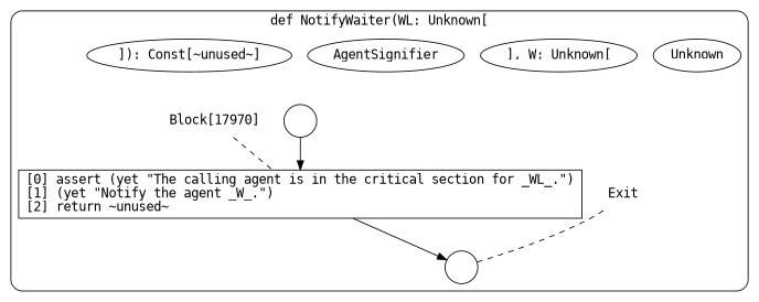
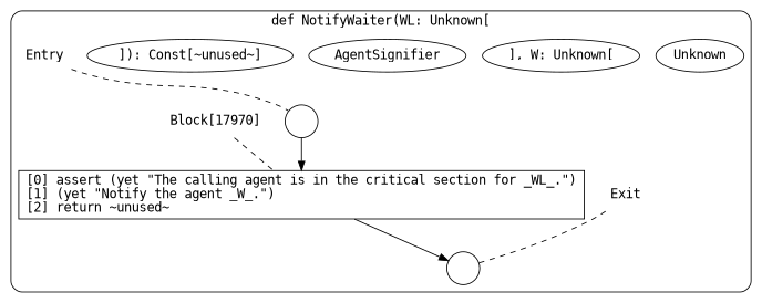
  digraph {
    fontname=Consolas
    node [fontname=Consolas]
    edge [arrowhead=none color=black fontname=Consolas style=dashed]
    n1 [label=Unknown]
    "], W: Unknown["
    AgentSignifier
    "]): Const[~unused~]"
+   n5 [label=<<font color="black">Entry</font>> shape=none]
    n6 [color=black fillcolor=white label=" " shape=circle style=filled]
    n7 [color=black fillcolor=white label=<<font color="black">[0] assert (yet &quot;The calling agent is in the critical section for _WL_.&quot;)<BR ALIGN="LEFT"/>[1] (yet &quot;Notify the agent _W_.&quot;)<BR ALIGN="LEFT"/>[2] return ~unused~<BR ALIGN="LEFT"/></font>> shape=box style=filled]
    n8 [color=black fillcolor=white label=" " shape=circle style=filled]
    n9 [label=<<font color="black">Exit</font>> shape=none]
    n10 [label=<<font color="black">Block[17970]</font>> shape=none]
    subgraph cluster_1 {
      label="def NotifyWaiter(WL: Unknown["
      style=rounded
      n1
      "], W: Unknown["
      AgentSignifier
      "]): Const[~unused~]"
+     n5
      n6
      n7
      n8
      n9
      n10
    }
+   n5 -> n6
    n6 -> n7 [arrowhead="" style=""]
    n7 -> n8 [arrowhead="" style=""]
    n9 -> n8
    n10 -> n7
  }
